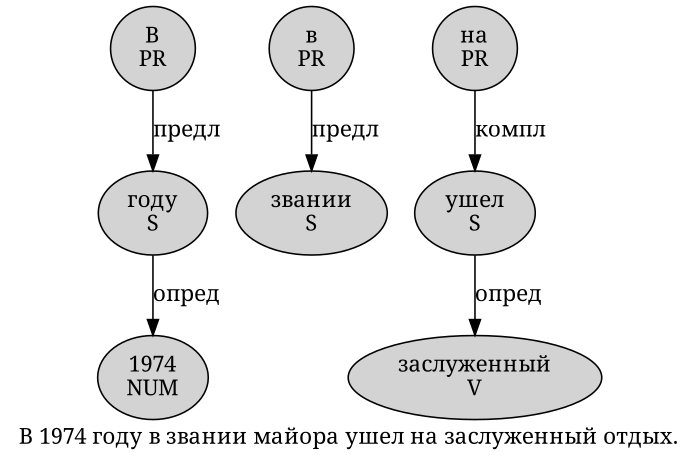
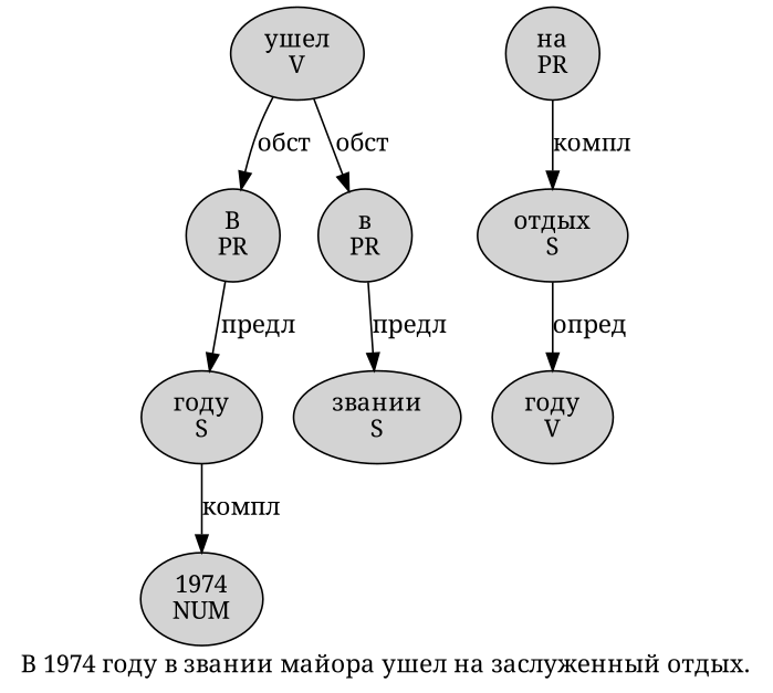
  digraph {
    fontname="Noto Serif"
    label="В 1974 году в звании майора ушел на заслуженный отдых."
    node [fillcolor=lightgray fontname="Noto Serif" penwidth=1 shape=ellipse style=filled]
    edge [fontname="Noto Serif"]
    n1 [label="В\nPR"]
    n2 [label="году\nS"]
    n3 [label="1974\nNUM"]
    n4 [label="в\nPR"]
    n5 [label="звании\nS"]
+   n6 [label="ушел\nV"]
    n7 [label="на\nPR"]
-   n8 [label="ушел\nS"]
-   n9 [label="заслуженный\nV"]
+   n8 [label="отдых\nS"]
+   n9 [label="году\nV"]
    n1 -> n2 [label="предл"]
-   n2 -> n3 [label="опред"]
+   n2 -> n3 [label="компл"]
    n4 -> n5 [label="предл"]
+   n6 -> n1 [label="обст"]
+   n6 -> n4 [label="обст"]
    n7 -> n8 [label="компл"]
    n8 -> n9 [label="опред"]
  }
